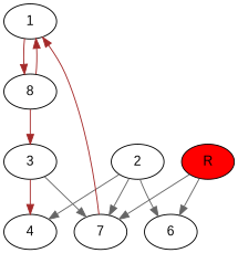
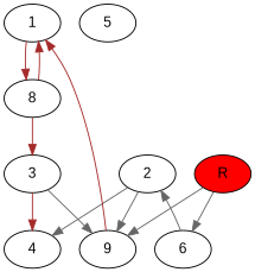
  digraph {
    fontname="Liberation Sans"
    node [fontname="Liberation Sans"]
    edge [color=gray40 fontname="Liberation Sans"]
    1
    8
    3
    2
    6
    4
-   7
+   7 [label=9]
+   5
    R [fillcolor="#ff0000" style=filled]
    1 -> 8 [color=brown]
    8 -> 1 [color=brown]
    8 -> 3 [color=brown]
    3 -> 4 [color=brown]
    3 -> 7
-   2 -> 6
+   6 -> 2
    2 -> 4
    2 -> 7
    7 -> 1 [color=brown]
    R -> 6
    R -> 7
  }
